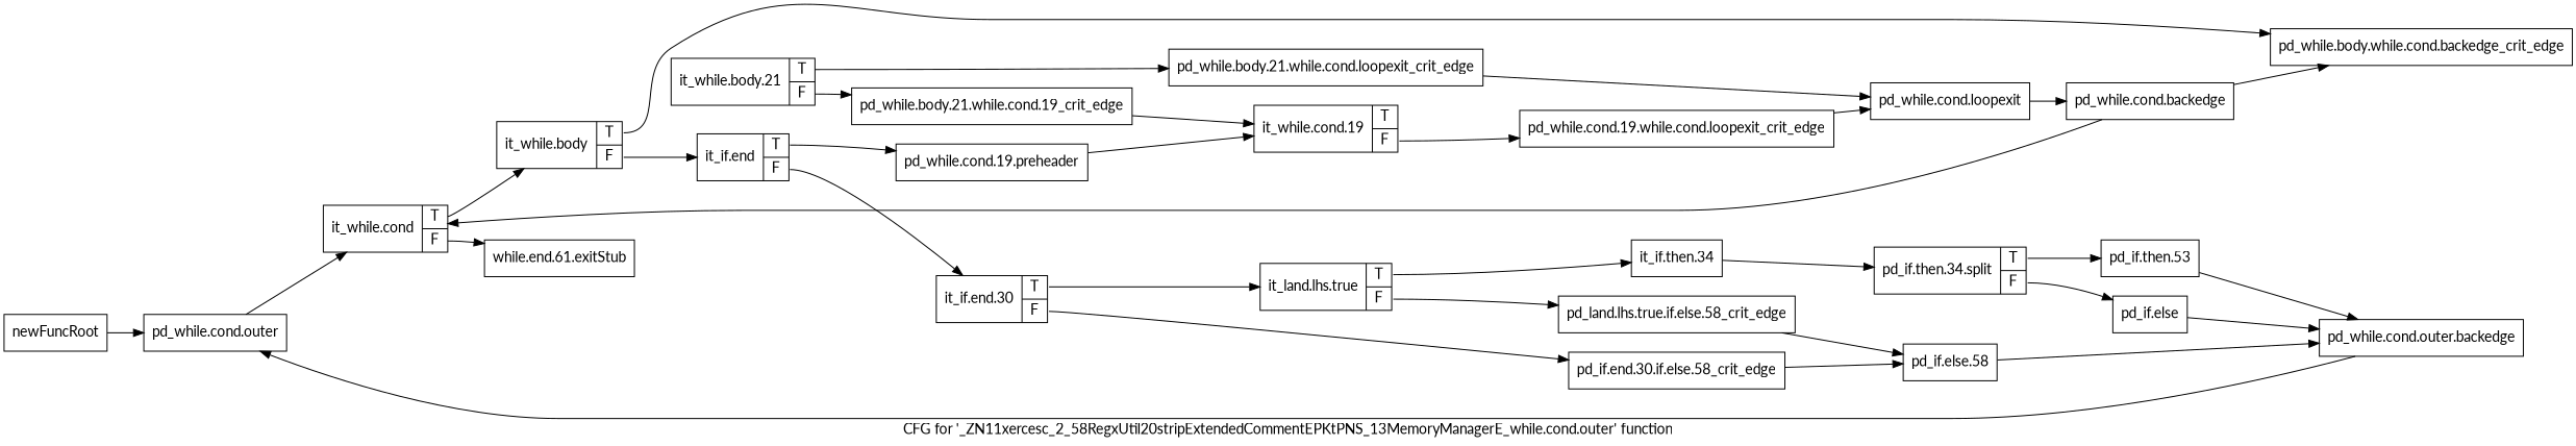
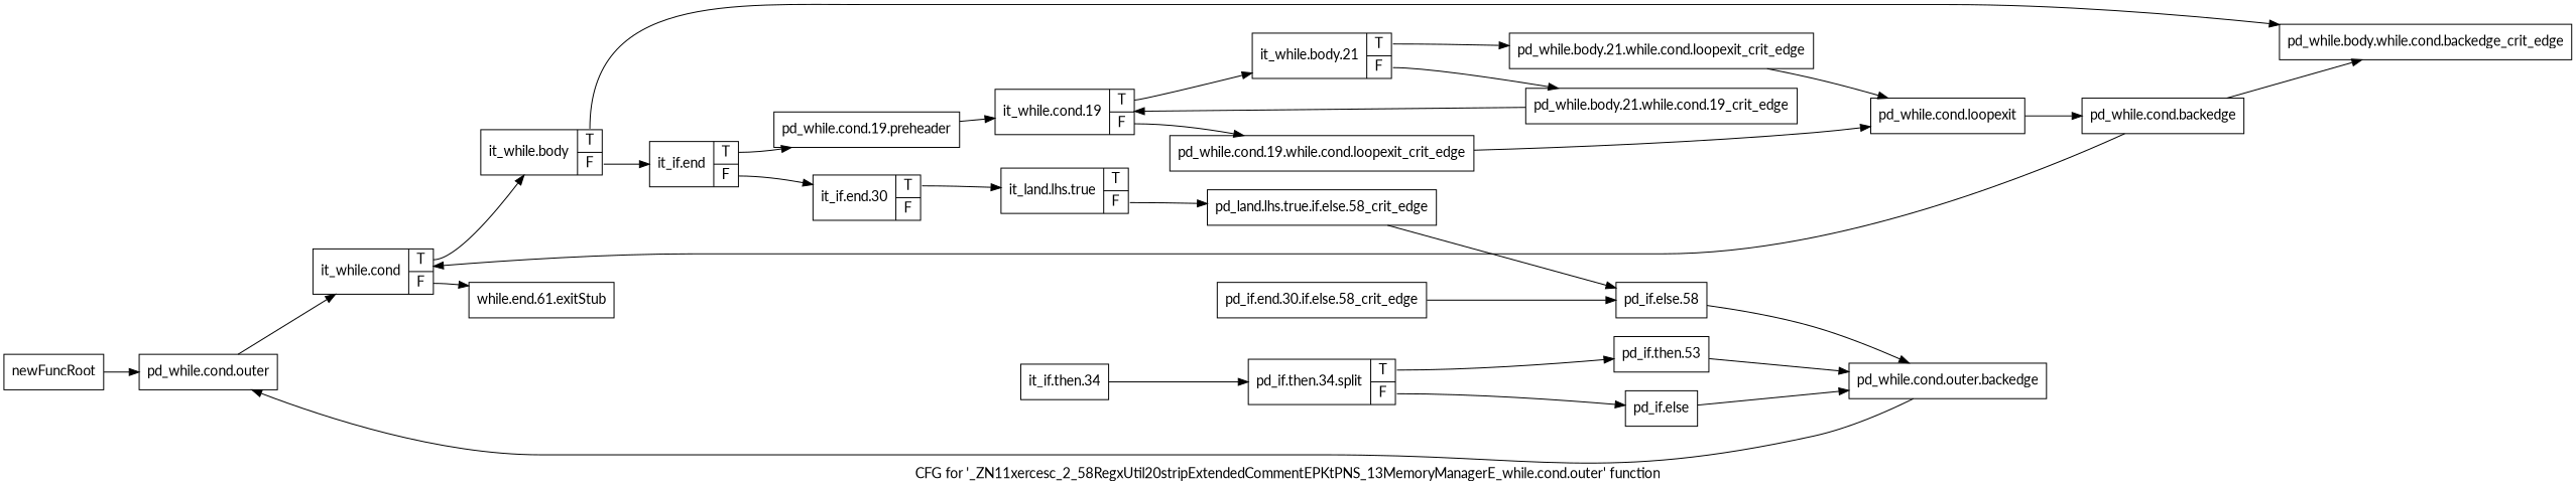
  digraph {
    fontname=Lato
    label="CFG for '_ZN11xercesc_2_58RegxUtil20stripExtendedCommentEPKtPNS_13MemoryManagerE_while.cond.outer' function"
    rankdir=LR
    node [fontname=Lato shape=record]
    edge [fontname=Lato]
    n1 [label="{newFuncRoot}"]
    n2 [label="{pd_while.cond.outer}"]
    n3 [label="{it_while.cond|{<s0>T|<s1>F}}"]
    n4 [label="{while.end.61.exitStub}"]
    n5 [label="{it_while.body|{<s0>T|<s1>F}}"]
    n6 [label="{pd_while.body.while.cond.backedge_crit_edge}"]
    n7 [label="{it_if.end|{<s0>T|<s1>F}}"]
    n8 [label="{pd_while.cond.19.preheader}"]
    n9 [label="{it_if.end.30|{<s0>T|<s1>F}}"]
    n10 [label="{pd_while.cond.backedge}"]
    n11 [label="{it_while.cond.19|{<s0>T|<s1>F}}"]
    n12 [label="{it_land.lhs.true|{<s0>T|<s1>F}}"]
    n13 [label="{pd_if.end.30.if.else.58_crit_edge}"]
    n14 [label="{it_while.body.21|{<s0>T|<s1>F}}"]
    n15 [label="{pd_while.cond.19.while.cond.loopexit_crit_edge}"]
    n16 [label="{it_if.then.34}"]
    n17 [label="{pd_land.lhs.true.if.else.58_crit_edge}"]
    n18 [label="{pd_if.else.58}"]
    n19 [label="{pd_if.then.34.split|{<s0>T|<s1>F}}"]
    n20 [label="{pd_while.cond.outer.backedge}"]
    n21 [label="{pd_if.then.53}"]
    n22 [label="{pd_if.else}"]
    n23 [label="{pd_while.body.21.while.cond.loopexit_crit_edge}"]
    n24 [label="{pd_while.body.21.while.cond.19_crit_edge}"]
    n25 [label="{pd_while.cond.loopexit}"]
    n1 -> n2
    n2 -> n3
    n3 -> n4 [tailport=s1]
    n3 -> n5 [tailport=s0]
    n5 -> n6 [tailport=s0]
    n5 -> n7 [tailport=s1]
    n7 -> n8 [tailport=s0]
    n7 -> n9 [tailport=s1]
    n8 -> n11
    n9 -> n12 [tailport=s0]
-   n9 -> n13 [tailport=s1]
    n10 -> n3
    n10 -> n6
+   n11 -> n14 [tailport=s0]
    n11 -> n15 [tailport=s1]
-   n12 -> n16 [tailport=s0]
    n12 -> n17 [tailport=s1]
    n13 -> n18
    n14 -> n23 [tailport=s0]
    n14 -> n24 [tailport=s1]
    n15 -> n25
    n16 -> n19
    n17 -> n18
    n18 -> n20
    n19 -> n21 [tailport=s0]
    n19 -> n22 [tailport=s1]
    n20 -> n2
    n21 -> n20
    n22 -> n20
    n23 -> n25
    n24 -> n11
    n25 -> n10
  }
